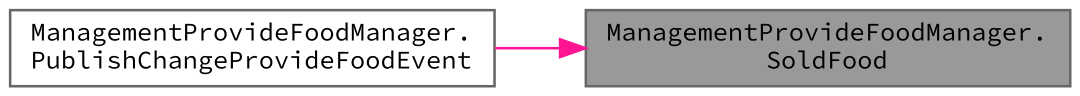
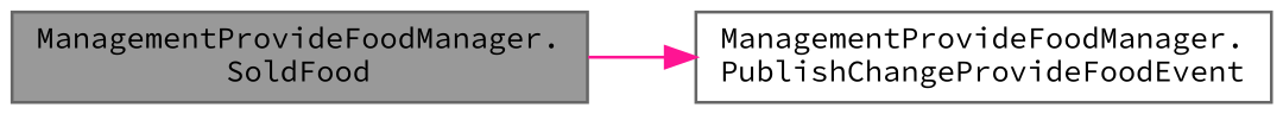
  digraph {
    rankdir=LR
    fontname="Source Code Pro"
    node [color=gray40 fontname="Source Code Pro" fontsize=10 shape=box style=filled]
    n1 [fillcolor=grey60 fontcolor=black height=0.2 label="ManagementProvideFoodManager.\lSoldFood" width=0.4]
    n2 [fillcolor=white height=0.2 label="ManagementProvideFoodManager.\lPublishChangeProvideFoodEvent" width=0.4]
-   n2 -> n1 [color=deeppink fontname="Source Code Pro" fontsize=10 labelfontname=Helvetica labelfontsize=10 style=solid]
+   n1 -> n2 [color=deeppink fontname="Source Code Pro" fontsize=10 labelfontname=Helvetica labelfontsize=10 style=solid]
  }
